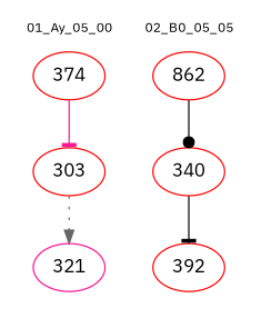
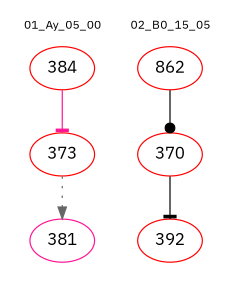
  digraph {
    fontname="IBM Plex Sans"
    node [color=red fontname="IBM Plex Sans"]
    edge [arrowhead=tee color=black fontname="IBM Plex Sans" style=solid]
-   n1 [label=374]
-   n2 [label=303]
-   n3 [color=deeppink label=321]
+   n1 [label=384]
+   n2 [label=373]
+   n3 [color=deeppink label=381]
    n4 [label=862]
-   n5 [label=340]
+   n5 [label=370]
    n6 [label=392]
    subgraph cluster_1 {
      color=white
      fontsize=10
      label="01_Ay_05_00"
      n1
      n2
      n3
    }
    subgraph cluster_2 {
      color=white
      fontsize=10
-     label="02_B0_05_05"
+     label="02_B0_15_05"
      n4
      n5
      n6
    }
    n1 -> n2 [color=deeppink]
    n2 -> n3 [arrowhead=normal color=gray40 style=dotted]
    n4 -> n5 [arrowhead=dot]
    n5 -> n6
  }
